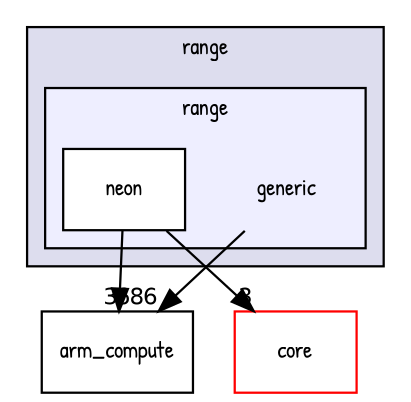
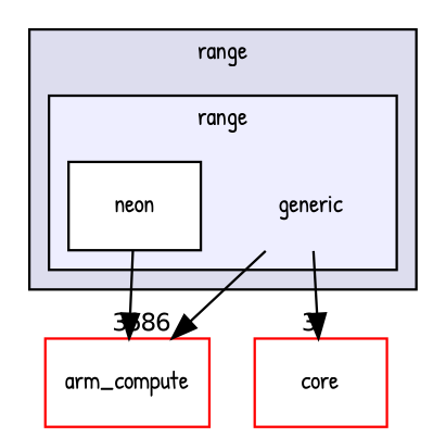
  digraph {
    compound=true
    fontname="Patrick Hand"
    node [fontname="Patrick Hand" fontsize=10 shape=box fillcolor=white style=filled]
    edge [fontname="Patrick Hand" headlabel=3 labeldistance=1.5 labelfontname=Helvetica labelfontsize=10]
    n1 [label=generic shape=plaintext fillcolor="" style=""]
    n2 [label=neon]
-   n3 [color=black label=arm_compute]
+   n3 [color=red label=arm_compute]
    n4 [color=red label=core]
    subgraph cluster_1 {
      bgcolor="#ddddee"
      fontsize=10
      label=range
      pencolor=black
      subgraph cluster_2 {
        bgcolor="#eeeeff"
        fontsize=10
        label=range
        pencolor=black
        n1
        n2
      }
    }
    n1 -> n3 [headlabel=686]
    n2 -> n3
-   n2 -> n4
+   n1 -> n4
  }
